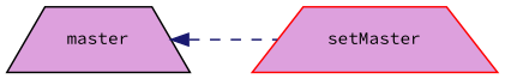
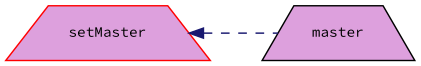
  digraph {
    rankdir=LR
    fontname="Source Code Pro"
    node [fillcolor=plum fontname="Source Code Pro" fontsize=10 shape=trapezium style=filled]
    n1 [color=black fontcolor=black height=0.2 label=master width=0.4]
    n2 [color=red height=0.2 label=setMaster width=0.4]
-   n1 -> n2 [color=midnightblue dir=back fontname="Source Code Pro" fontsize=10 labelfontname=FreeSans labelfontsize=10 style=dashed]
+   n2 -> n1 [color=midnightblue dir=back fontname="Source Code Pro" fontsize=10 labelfontname=FreeSans labelfontsize=10 style=dashed]
  }
